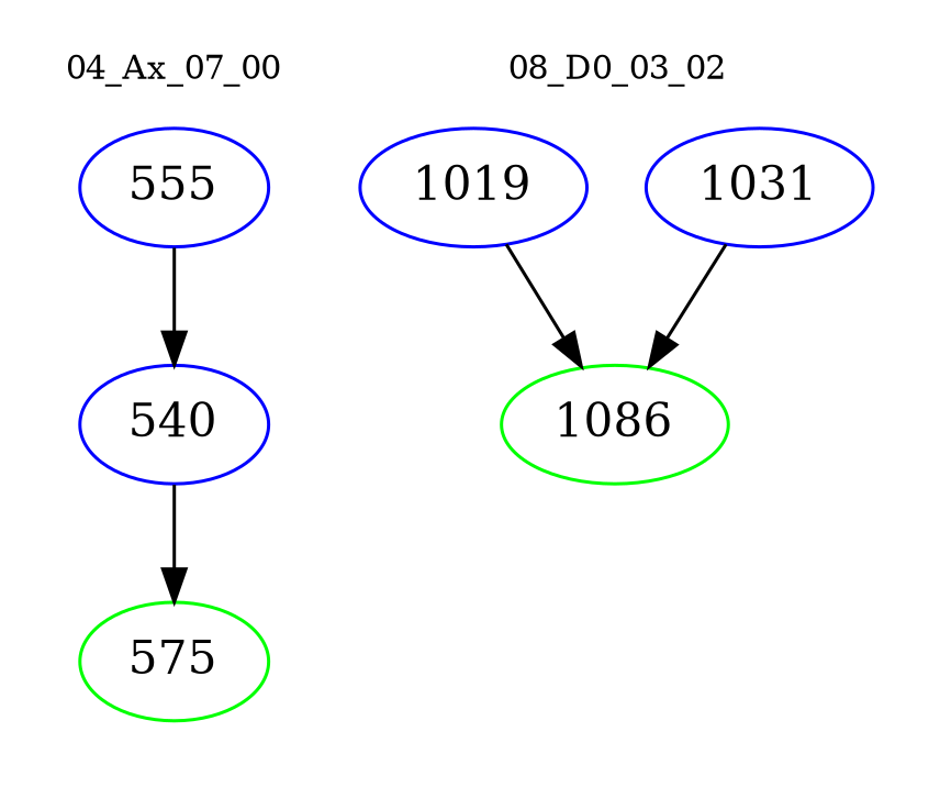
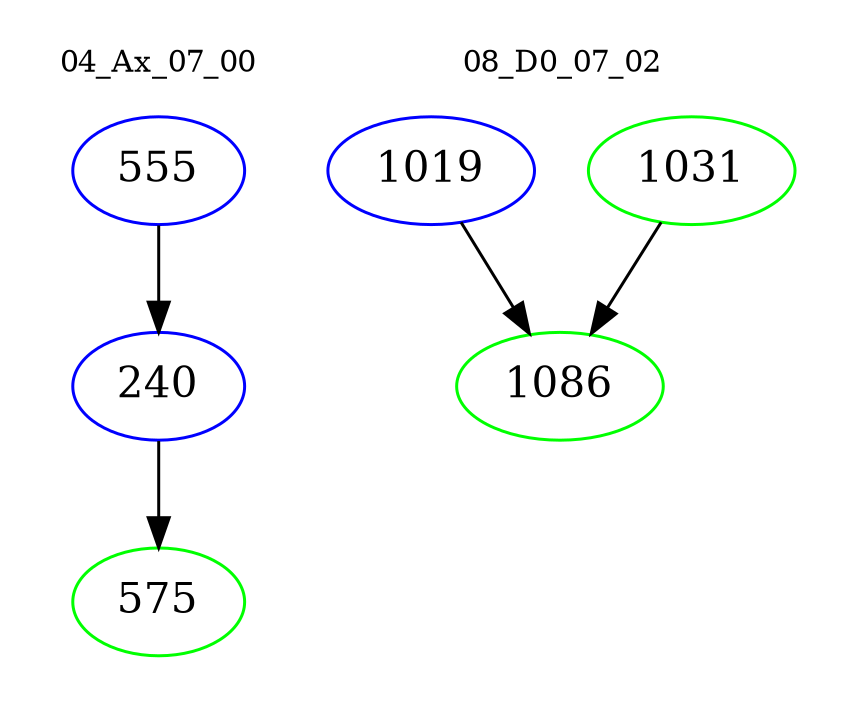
  digraph {
    node [color=blue]
    edge [color=black]
    n1 [label=555]
-   n2 [label=540]
+   n2 [label=240]
    n3 [color=green label=575]
-   n4 [label=1031]
+   n4 [color=green label=1031]
    n5 [label=1019]
    n6 [color=green label=1086]
    subgraph cluster_1 {
      color=white
      fontsize=10
      label="04_Ax_07_00"
      n1
      n2
      n3
    }
    subgraph cluster_2 {
      color=white
      fontsize=10
-     label="08_D0_03_02"
+     label="08_D0_07_02"
      n4
      n5
      n6
    }
    n1 -> n2
    n2 -> n3
    n4 -> n6
    n5 -> n6
  }
